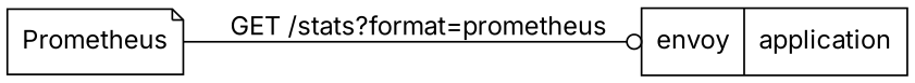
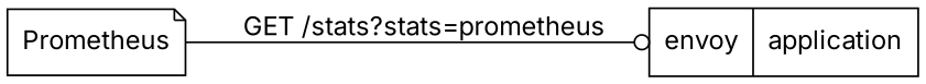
  digraph {
    rankdir=LR
    fontname=Inter
    node [fontname=Inter]
    n1 [label="{ <proxy> envoy | application }" shape=record]
    Prometheus [shape=note]
-   Prometheus -> n1 [headport=proxy label="  GET /stats?format=prometheus" style=solid arrowhead=odot fontname=Inter]
+   Prometheus -> n1 [headport=proxy label="  GET /stats?stats=prometheus" style=solid arrowhead=odot fontname=Inter]
  }
